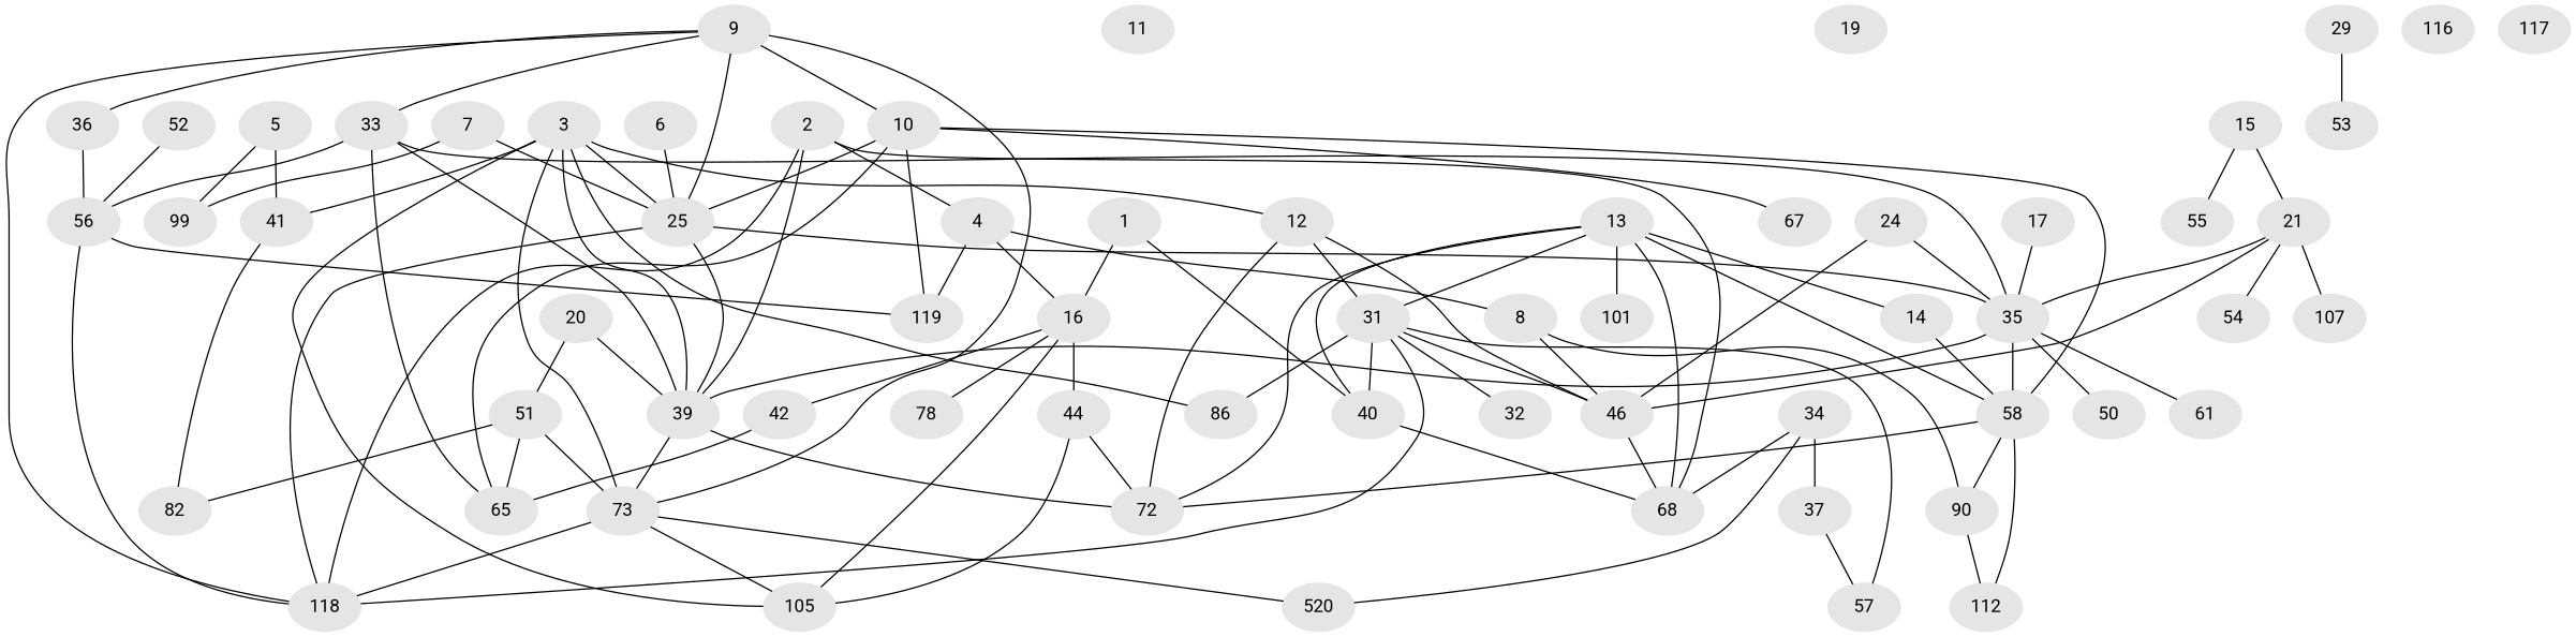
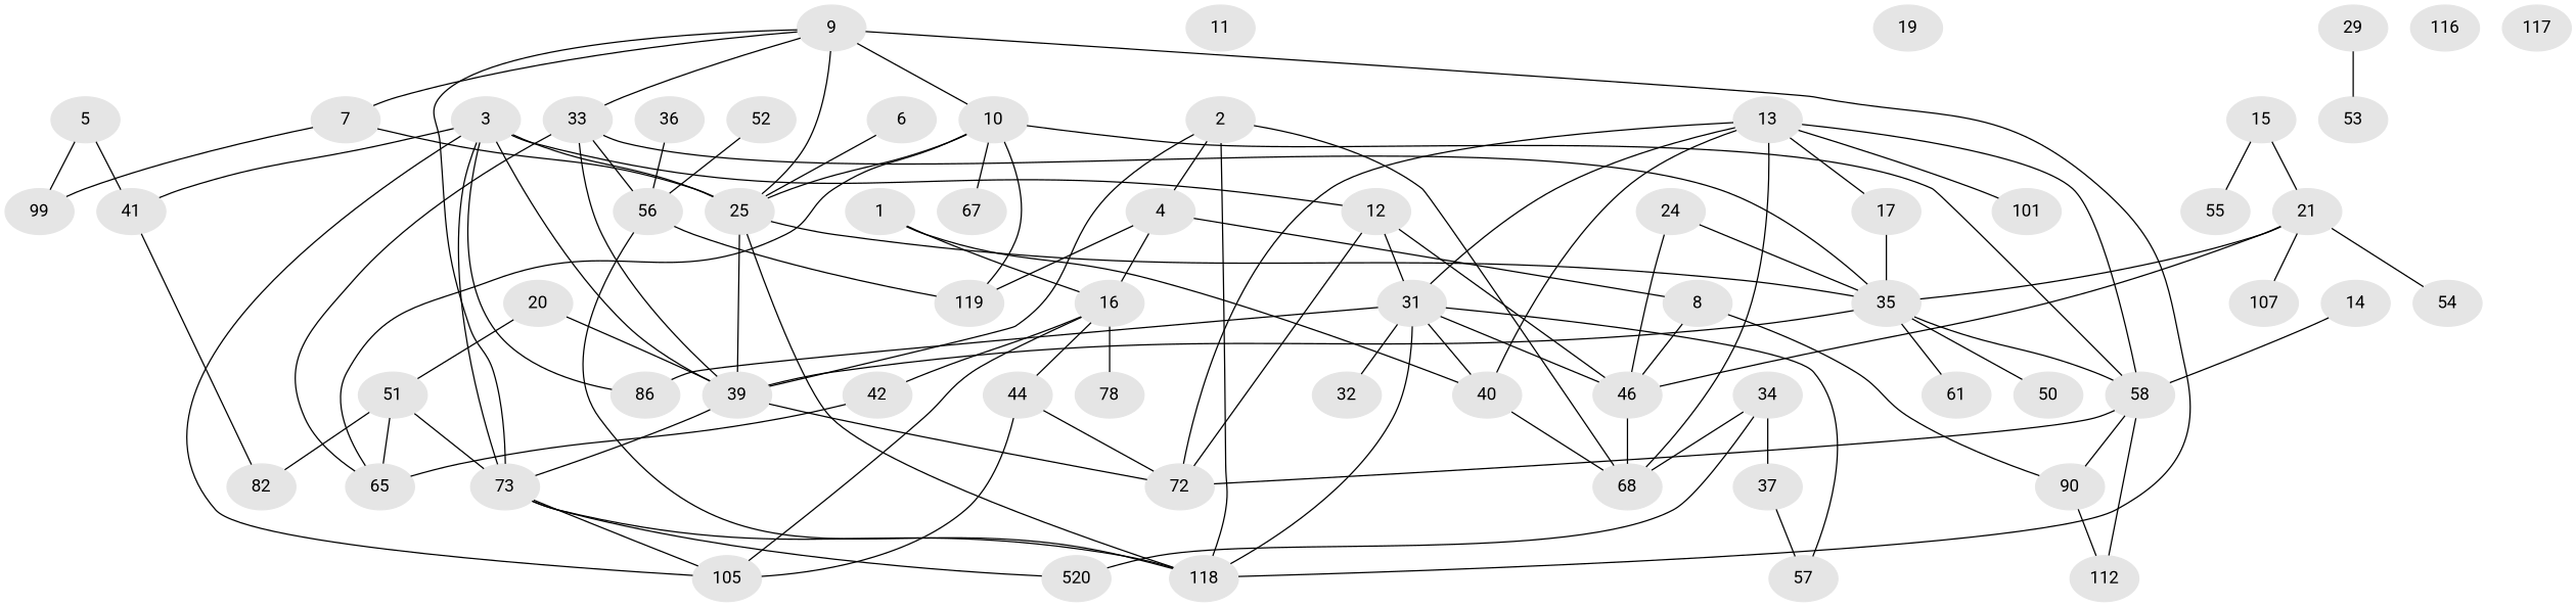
  graph {
    fontname=Roboto
    node [color=gray90 fontname=Roboto style=filled]
    edge [fontname=Roboto]
    1 [super="+115"]
    16 [super="+23"]
    40 [super="+132"]
    105
    42
    44
    78
    68 [super="+126+100"]
    2 [super="+95+26"]
    4 [super="+75"]
    39 [super="+108+66"]
    118
    8 [super="+124"]
    119
    73 [super="+110+122"]
    72 [super="+79"]
    3 [super="+30+92+80+64"]
    12 [super="+27+45"]
    25 [super="+38"]
    41 [super="+106"]
    86 [super="+96"]
    46 [super="+84+62"]
    31 [super="+74"]
    35 [super="+47+130+49"]
    82
    n26 [label=520]
    90
    5
    99
    6
    7
    112
    9 [super="+22+121"]
    10 [super="+18+89"]
    33 [super="+94+71+114"]
    36
    58 [super="+59"]
    65 [super="+88"]
    67
    56
    11
    32 [super="+113+70"]
    57
    51
    13 [super="+60+111"]
    17
    101
    14 [super="+77"]
    15 [super="+85+28"]
    21 [super="+43"]
    55
    54
    107
    50
    61
    19
    20
    24 [super="+93"]
    29 [super="+98"]
    53
    34 [super="+48"]
    37
    52
    116
    117
    1 -- 16 [weight=2]
    1 -- 40
    16 -- 105
    16 -- 42
    16 -- 44
    16 -- 78
    40 -- 68
    42 -- 65
    44 -- 105
    44 -- 72
    2 -- 68
    2 -- 4
    2 -- 39
    2 -- 118
    4 -- 16
    4 -- 8
    4 -- 119
    39 -- 73
    39 -- 72
    8 -- 46
    8 -- 90
    73 -- 105
    73 -- 118
    73 -- n26
    3 -- 105
    3 -- 39
    3 -- 73 [weight=2]
    3 -- 12
    3 -- 25
    3 -- 41
    3 -- 86
    12 -- 72
    12 -- 46
    12 -- 31
    25 -- 39
    25 -- 118
    25 -- 35
    41 -- 82
    46 -- 68
    31 -- 40
    31 -- 118
    31 -- 86
    31 -- 46
    31 -- 32
    31 -- 57
    35 -- 39
    35 -- 58
    35 -- 50
    35 -- 61
    90 -- 112
    5 -- 41
    5 -- 99
    6 -- 25
    7 -- 25
    7 -- 99
    9 -- 118
    9 -- 73
    9 -- 25
    9 -- 10 [weight=2]
    9 -- 33
-   9 -- 36
+   9 -- 7
    10 -- 119 [weight=2]
    10 -- 25
    10 -- 58
    10 -- 65
    10 -- 67
    33 -- 39
    33 -- 35
    33 -- 65
    33 -- 56
    36 -- 56
    58 -- 72
    58 -- 90
    58 -- 112
    56 -- 118
    56 -- 119
    51 -- 73
    51 -- 82
    51 -- 65
    13 -- 40
    13 -- 68
    13 -- 72
    13 -- 31
    13 -- 58
-   13 -- 14
+   13 -- 17
    13 -- 101
    17 -- 35 [weight=2]
    14 -- 58
    15 -- 21
    15 -- 55
    21 -- 46 [weight=2]
    21 -- 35
    21 -- 54
    21 -- 107
    20 -- 39
    20 -- 51
    24 -- 46
    24 -- 35
    29 -- 53
    34 -- 68
    34 -- n26
    34 -- 37
    37 -- 57
    52 -- 56
  }
